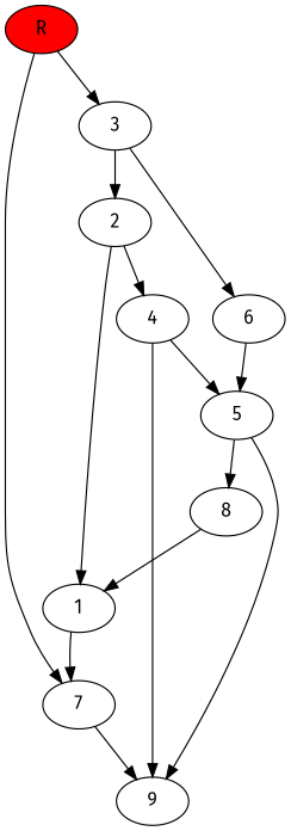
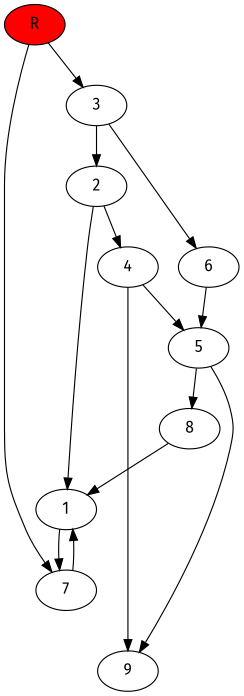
  digraph {
    fontname="Fira Sans"
    node [fontname="Fira Sans"]
    edge [fontname="Fira Sans"]
    1
    7
    2
    4
    9
    5
    3
    6
    8
    R [fillcolor="#ff0000" style=filled]
    1 -> 7
-   7 -> 9
+   7 -> 1
    2 -> 1
    2 -> 4
    4 -> 9
    4 -> 5
    5 -> 9
    5 -> 8
    3 -> 2
    3 -> 6
    6 -> 5
    8 -> 1
    R -> 7
    R -> 3
  }
